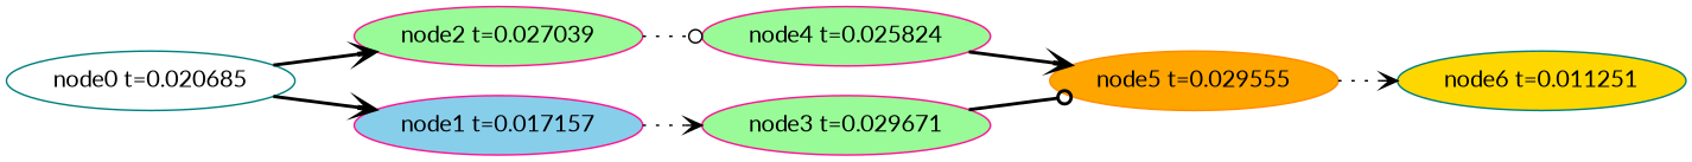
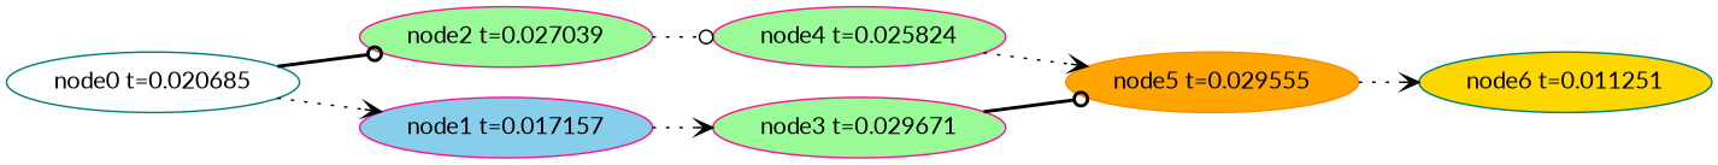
  digraph {
    fontname=Lato
    rankdir=LR
    node [color=deeppink fillcolor=palegreen fontname=Lato style=filled]
    edge [arrowhead=vee fontname=Lato style=bold]
    n1 [color=teal fillcolor=gold label="node6 t=0.011251"]
    n2 [color=darkorange fillcolor=orange label="node5 t=0.029555"]
    n3 [label="node4 t=0.025824"]
    n4 [label="node3 t=0.029671"]
    n5 [label="node2 t=0.027039"]
    n6 [fillcolor=skyblue label="node1 t=0.017157"]
    n7 [color=teal fillcolor=white label="node0 t=0.020685"]
    n2 -> n1 [style=dotted]
-   n3 -> n2
+   n3 -> n2 [style=dotted]
    n4 -> n2 [arrowhead=odot]
    n5 -> n3 [arrowhead=odot style=dotted]
    n6 -> n4 [style=dotted]
-   n7 -> n5
-   n7 -> n6
+   n7 -> n5 [arrowhead=odot]
+   n7 -> n6 [style=dotted]
  }
